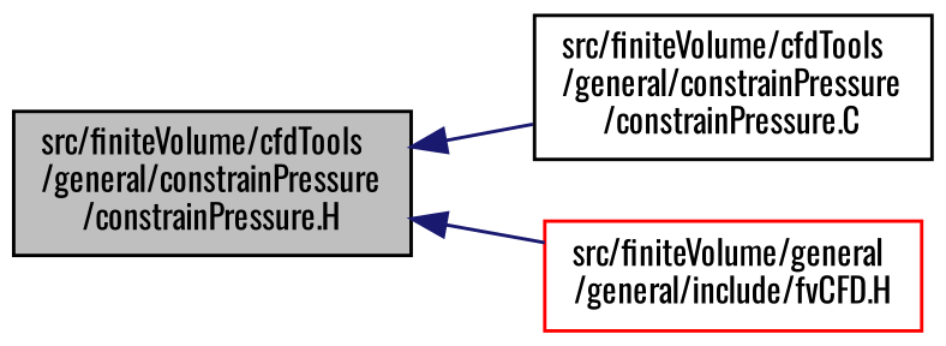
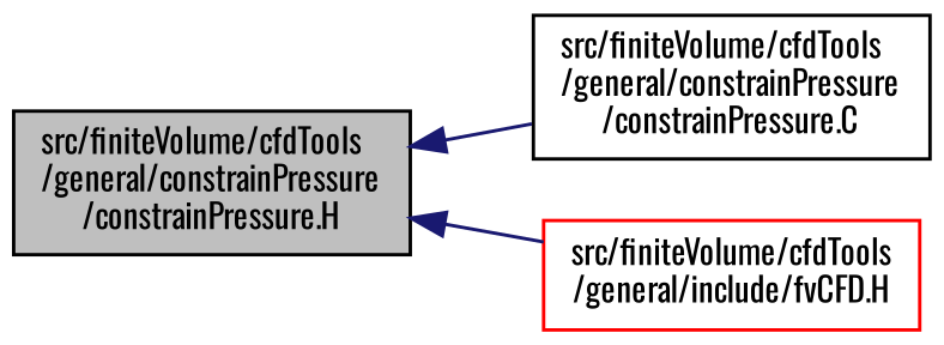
  digraph {
    rankdir=LR
    fontname=Oswald
    node [color=black fontname=Oswald fontsize=10 shape=record]
    edge [color=midnightblue dir=back fontname=Oswald fontsize=10 labelfontname=Helvetica labelfontsize=10 style=solid]
    n1 [fillcolor=grey75 fontcolor=black height=0.2 label="src/finiteVolume/cfdTools\l/general/constrainPressure\l/constrainPressure.H" style=filled width=0.4]
    n2 [height=0.2 label="src/finiteVolume/cfdTools\l/general/constrainPressure\l/constrainPressure.C" width=0.4]
-   n3 [color=red height=0.2 label="src/finiteVolume/general\l/general/include/fvCFD.H" width=0.4]
+   n3 [color=red height=0.2 label="src/finiteVolume/cfdTools\l/general/include/fvCFD.H" width=0.4]
    n1 -> n2
    n1 -> n3
  }
